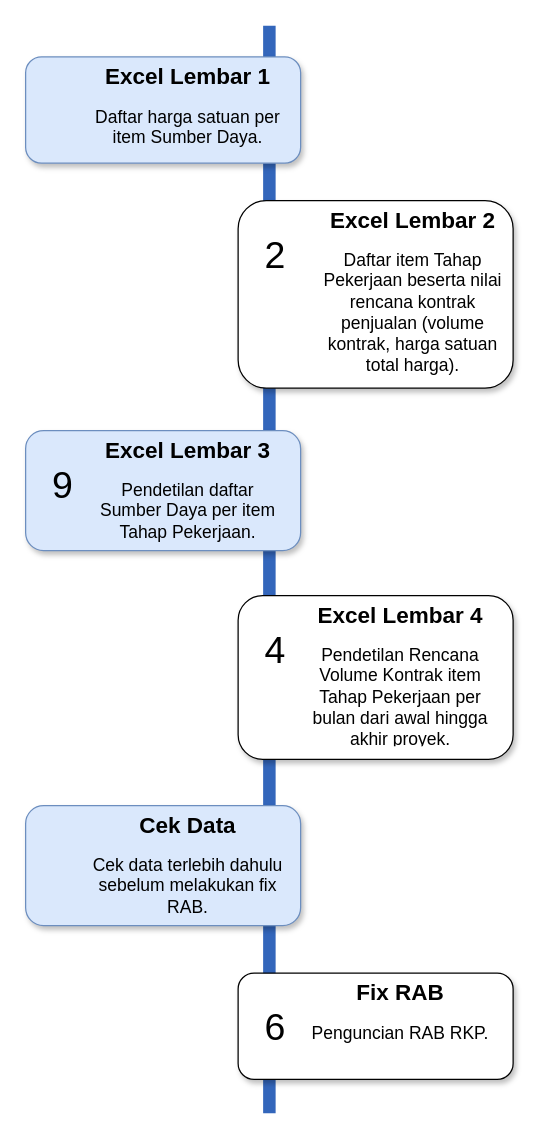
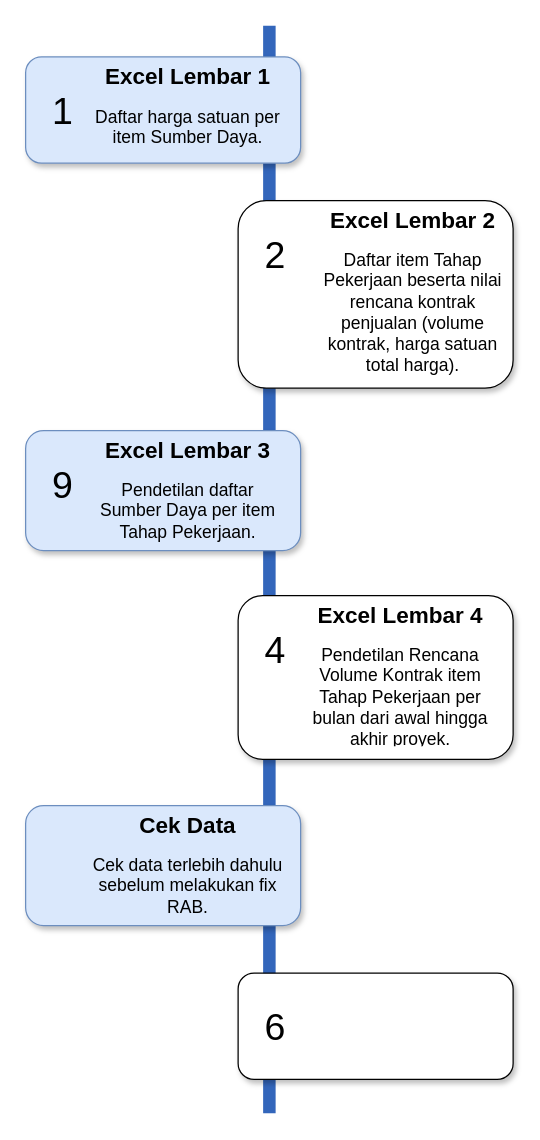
  <mxCell id="0" />
  <mxCell id="1" parent="0" />
  <mxCell id="2" value="" style="line;strokeWidth=10;direction=south;html=1;fillColor=none;fontSize=13;fontColor=#000000;align=center;strokeColor=#3366BB;" parent="1" vertex="1"><mxGeometry x="210" y="20" width="10" height="870" as="geometry" /></mxCell>
  <mxCell id="3" value="" style="rounded=1;whiteSpace=wrap;html=1;strokeColor=#6c8ebf;strokeWidth=1;fillColor=#dae8fc;fontSize=13;align=center;gradientDirection=east;verticalAlign=top;shadow=1;" parent="1" vertex="1"><mxGeometry x="20" y="45" width="220" height="85" as="geometry" /></mxCell>
+ <mxCell id="4" value="1" style="text;html=1;strokeColor=none;fillColor=none;align=center;verticalAlign=middle;whiteSpace=wrap;fontSize=30;fontColor=#000000;" parent="1" vertex="1"><mxGeometry x="30" y="78" width="40" height="20" as="geometry" /></mxCell>
  <mxCell id="5" value="" style="rounded=1;whiteSpace=wrap;html=1;strokeWidth=1;fontSize=13;align=center;gradientDirection=east;verticalAlign=top;shadow=1;" parent="1" vertex="1"><mxGeometry x="190" y="160" width="220" height="150" as="geometry" /></mxCell>
  <mxCell id="6" value="2" style="text;html=1;strokeColor=none;fillColor=none;align=center;verticalAlign=middle;whiteSpace=wrap;fontSize=30;fontColor=#000000;" parent="1" vertex="1"><mxGeometry x="200" y="193" width="40" height="20" as="geometry" /></mxCell>
  <mxCell id="7" value="" style="rounded=1;whiteSpace=wrap;html=1;strokeColor=#6c8ebf;strokeWidth=1;fillColor=#dae8fc;fontSize=13;align=center;gradientDirection=east;verticalAlign=top;shadow=1;" parent="1" vertex="1"><mxGeometry x="20" y="344" width="220" height="96" as="geometry" /></mxCell>
  <mxCell id="8" value="9" style="text;html=1;strokeColor=none;fillColor=none;align=center;verticalAlign=middle;whiteSpace=wrap;fontSize=30;fontColor=#000000;" parent="1" vertex="1"><mxGeometry x="30" y="377" width="40" height="20" as="geometry" /></mxCell>
  <mxCell id="9" value="" style="rounded=1;whiteSpace=wrap;html=1;strokeWidth=1;fontSize=13;align=center;gradientDirection=east;verticalAlign=top;shadow=1;" parent="1" vertex="1"><mxGeometry x="190" y="476" width="220" height="131" as="geometry" /></mxCell>
  <mxCell id="10" value="4" style="text;html=1;strokeColor=none;fillColor=none;align=center;verticalAlign=middle;whiteSpace=wrap;fontSize=30;fontColor=#000000;" parent="1" vertex="1"><mxGeometry x="200" y="509" width="40" height="20" as="geometry" /></mxCell>
  <mxCell id="11" value="" style="rounded=1;whiteSpace=wrap;html=1;strokeColor=#6c8ebf;strokeWidth=1;fillColor=#dae8fc;fontSize=13;align=center;gradientDirection=east;verticalAlign=top;shadow=1;" parent="1" vertex="1"><mxGeometry x="20" y="644" width="220" height="96" as="geometry" /></mxCell>
  <mxCell id="12" value="" style="rounded=1;whiteSpace=wrap;html=1;strokeWidth=1;fontSize=13;align=center;gradientDirection=east;verticalAlign=top;shadow=1;" parent="1" vertex="1"><mxGeometry x="190" y="778" width="220" height="85" as="geometry" /></mxCell>
  <mxCell id="13" value="6" style="text;html=1;strokeColor=none;fillColor=none;align=center;verticalAlign=middle;whiteSpace=wrap;fontSize=30;fontColor=#000000;" parent="1" vertex="1"><mxGeometry x="200" y="811" width="40" height="20" as="geometry" /></mxCell>
  <mxCell id="14" value="&lt;h1&gt;Excel Lembar 1&lt;br&gt;&lt;/h1&gt;&lt;p&gt;&lt;font style=&quot;font-size: 14px&quot;&gt;Daftar harga satuan per item Sumber Daya.&lt;/font&gt;&lt;/p&gt;" style="text;html=1;spacing=5;spacingTop=-20;whiteSpace=wrap;overflow=hidden;strokeColor=none;strokeWidth=4;fillColor=none;gradientColor=#007FFF;fontSize=9;fontColor=#000000;align=center;" parent="1" vertex="1"><mxGeometry x="70" y="49" width="160" height="77" as="geometry" /></mxCell>
  <mxCell id="15" value="&lt;h1&gt;Excel Lembar 2&lt;br&gt;&lt;/h1&gt;&lt;p&gt;&lt;font style=&quot;font-size: 14px&quot;&gt;Daftar item Tahap Pekerjaan beserta nilai rencana kontrak penjualan (volume kontrak, harga satuan total harga).&lt;/font&gt;&lt;/p&gt;" style="text;html=1;spacing=5;spacingTop=-20;whiteSpace=wrap;overflow=hidden;strokeColor=none;strokeWidth=4;fillColor=none;gradientColor=#007FFF;fontSize=9;fontColor=#000000;align=center;" parent="1" vertex="1"><mxGeometry x="250" y="164" width="160" height="136" as="geometry" /></mxCell>
  <mxCell id="16" value="&lt;h1&gt;Excel Lembar 3&lt;br&gt;&lt;/h1&gt;&lt;p&gt;&lt;font style=&quot;font-size: 14px&quot;&gt;Pendetilan daftar Sumber Daya per item Tahap Pekerjaan.&lt;/font&gt;&lt;/p&gt;" style="text;html=1;spacing=5;spacingTop=-20;whiteSpace=wrap;overflow=hidden;strokeColor=none;strokeWidth=4;fillColor=none;gradientColor=#007FFF;fontSize=9;fontColor=#000000;align=center;" parent="1" vertex="1"><mxGeometry x="70" y="348" width="160" height="92" as="geometry" /></mxCell>
  <mxCell id="17" value="&lt;h1&gt;Excel Lembar 4&lt;br&gt;&lt;/h1&gt;&lt;p&gt;&lt;font style=&quot;font-size: 14px&quot;&gt;Pendetilan Rencana Volume Kontrak item Tahap Pekerjaan per bulan dari awal hingga akhir proyek.&lt;/font&gt;&lt;/p&gt;" style="text;html=1;spacing=5;spacingTop=-20;whiteSpace=wrap;overflow=hidden;strokeColor=none;strokeWidth=4;fillColor=none;gradientColor=#007FFF;fontSize=9;fontColor=#000000;align=center;" parent="1" vertex="1"><mxGeometry x="240" y="480" width="160" height="117" as="geometry" /></mxCell>
  <mxCell id="18" value="&lt;h1&gt;Cek Data&lt;br&gt;&lt;/h1&gt;&lt;p&gt;&lt;font style=&quot;font-size: 14px&quot;&gt;Cek data terlebih dahulu sebelum melakukan fix RAB.&lt;/font&gt;&lt;/p&gt;" style="text;html=1;spacing=5;spacingTop=-20;whiteSpace=wrap;overflow=hidden;strokeColor=none;strokeWidth=4;fillColor=none;gradientColor=#007FFF;fontSize=9;fontColor=#000000;align=center;" parent="1" vertex="1"><mxGeometry x="70" y="648" width="160" height="92" as="geometry" /></mxCell>
- <mxCell id="19" value="&lt;h1&gt;Fix RAB&lt;br&gt;&lt;/h1&gt;&lt;p&gt;&lt;font style=&quot;font-size: 14px&quot;&gt;Penguncian RAB RKP.&lt;/font&gt;&lt;br&gt;&lt;/p&gt;" style="text;html=1;spacing=5;spacingTop=-20;whiteSpace=wrap;overflow=hidden;strokeColor=none;strokeWidth=4;fillColor=none;gradientColor=#007FFF;fontSize=9;fontColor=#000000;align=center;" parent="1" vertex="1"><mxGeometry x="240" y="782" width="160" height="77" as="geometry" /></mxCell>
